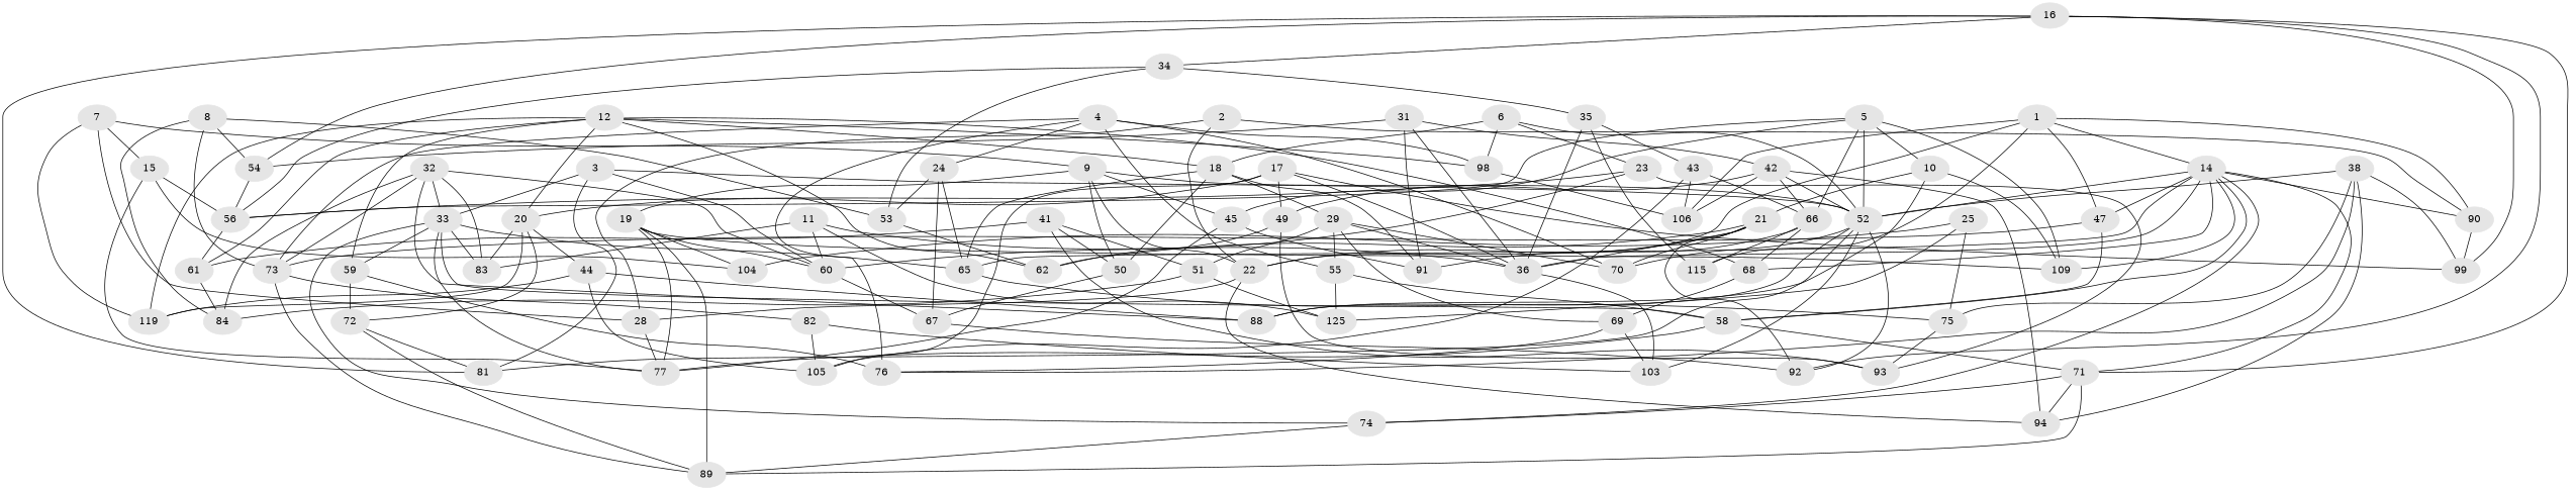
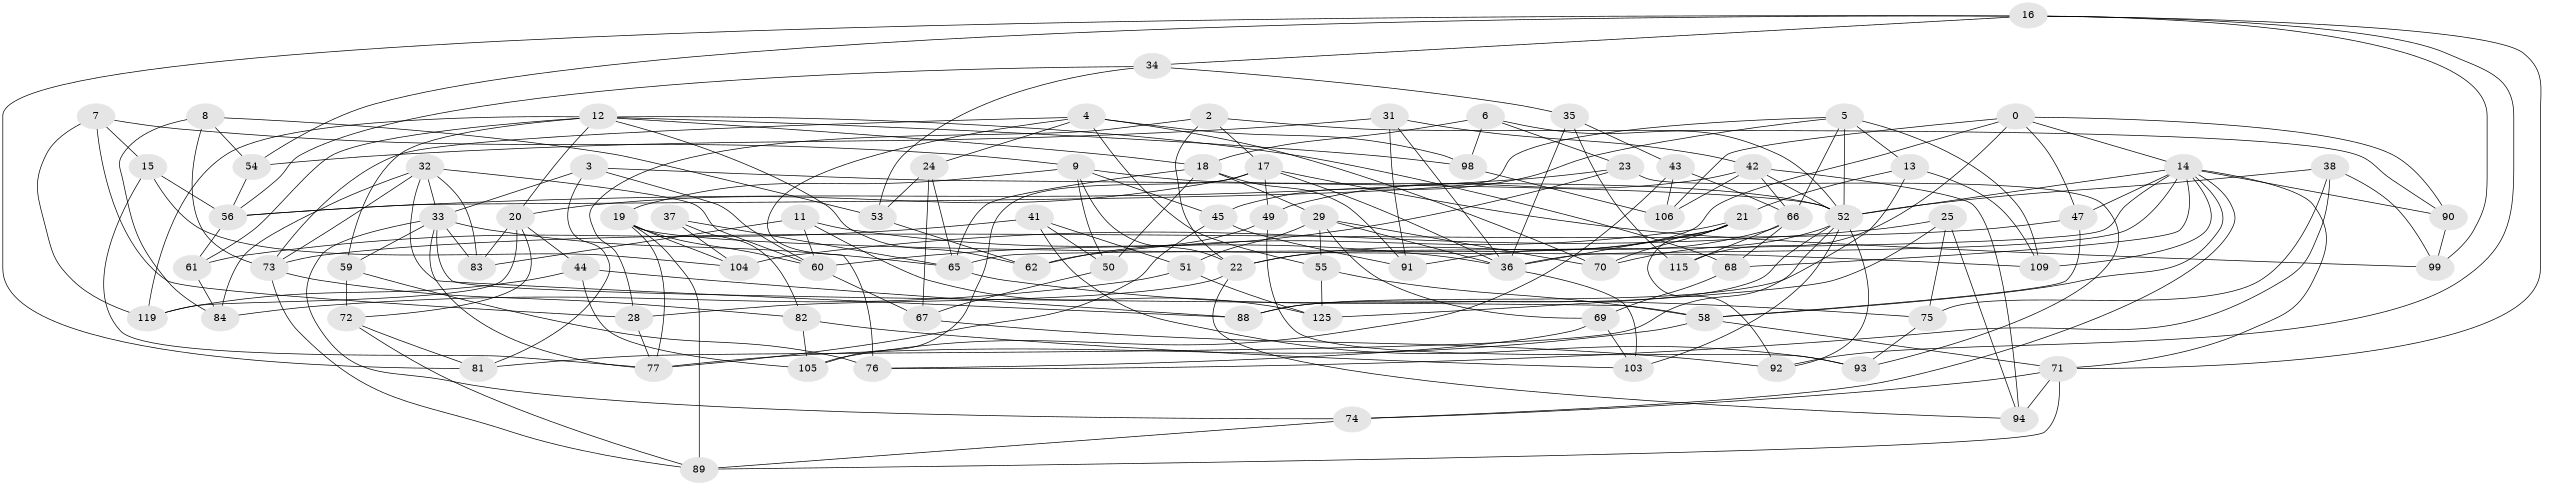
  graph {
    node [color=gray90 style=filled]
-   1 [super="+85"]
+   1 [super="+85" label=0]
    14 [super="+26+39+118+15"]
    22 [super="+108"]
    47
    90
    106
    115
    52 [super="+87+78"]
    109
    36 [super="+46"]
    68
    58 [super="+95"]
    65 [super="+107"]
    71 [super="+79"]
    74
    28
    94
    73 [super="+110"]
    99
    17 [super="+30"]
    20 [super="+27"]
    49
    105
    2
    77 [super="+124"]
    33 [super="+48"]
    83
    59
    3
    60 [super="+100"]
    81
    70
    88
    92
    103
    67
    4 [super="+122"]
    24
    55
    76
    98
    53
    125
    89
    82
    5 [super="+96"]
-   13 [label=10]
+   13
    45
    56 [super="+80"]
    66 [super="+112"]
    21 [super="+86"]
    91
    61
    18 [super="+123"]
    50
    29 [super="+40"]
    6
    23
    93
    9 [super="+114"]
    19 [super="+102"]
    7
    n63 [label=15]
    119
    104
    8
    54
    84
    62
    11
    12 [super="+63+111"]
    44
    72
    69
    75
    16 [super="+64"]
    34
    35
    51
    25
    31
    42 [super="+57"]
    32 [super="+97"]
    43
+   37
    38
    41
    1 -- 14
    1 -- 22
    1 -- 47
    1 -- 90
    1 -- 106
    1 -- 115
    14 -- 47
    14 -- 90
    14 -- 52
    14 -- 109
    14 -- 36
    14 -- 68
    14 -- 58
    14 -- 65 [weight=2]
    14 -- 71
    14 -- 74
    22 -- 28
    22 -- 94
    47 -- 58
    47 -- 73
    90 -- 99
    52 -- 81
    52 -- 70
    52 -- 88
    52 -- 92
    52 -- 103
    36 -- 103
    68 -- 69
    58 -- 71
    58 -- 77
    65 -- 75
    71 -- 74
    71 -- 94
    71 -- 89
    74 -- 89
    28 -- 77
    73 -- 89
    73 -- 82
    17 -- 36
    17 -- 99
    17 -- 20
    17 -- 49
    17 -- 105
    20 -- 83
    20 -- 119
    20 -- 44
    20 -- 72
    49 -- 93
    49 -- 62
    2 -- 22
    2 -- 90
    2 -- 28
+   2 -- 17
    33 -- 58
    33 -- 65
    33 -- 74
    33 -- 77
    33 -- 83
    33 -- 59
    59 -- 76
    59 -- 72
    3 -- 52
    3 -- 33
    3 -- 60
    3 -- 81
    60 -- 67
    67 -- 92
    4 -- 73
    4 -- 70
    4 -- 24
    4 -- 55
    4 -- 76
    4 -- 98
    24 -- 65
    24 -- 67
    24 -- 53
    55 -- 58
    55 -- 125
    98 -- 106
    53 -- 62
    82 -- 105
    82 -- 103
    5 -- 52
    5 -- 109
    5 -- 13
    5 -- 45
    5 -- 56
    5 -- 66
    13 -- 109
    13 -- 88
    13 -- 21
    45 -- 77
    45 -- 91
    56 -- 61
    66 -- 115
    66 -- 68
    66 -- 91
    21 -- 22
    21 -- 36
    21 -- 70
    21 -- 92
    21 -- 62
    61 -- 84
    18 -- 65
    18 -- 91
    18 -- 50
    18 -- 29
    50 -- 67
    29 -- 36
    29 -- 70
    29 -- 55
    29 -- 69
    29 -- 51
    6 -- 52
    6 -- 98
    6 -- 18
    6 -- 23
    23 -- 60
    23 -- 56
    23 -- 93
    9 -- 22
    9 -- 52
    9 -- 45
    9 -- 50
    9 -- 19
    19 -- 109
    19 -- 77
    19 -- 60
    19 -- 89
    19 -- 104
    7 -- 28
    7 -- 9
    7 -- n63
    7 -- 119
    n63 -- 77
    n63 -- 56
    n63 -- 104
    8 -- 73
    8 -- 53
    8 -- 54
    8 -- 84
    54 -- 56
    11 -- 36
    11 -- 83
    11 -- 60
    11 -- 125
    12 -- 68
    12 -- 20
    12 -- 59
    12 -- 98
    12 -- 61
    12 -- 18
    12 -- 119
    12 -- 62
    44 -- 105
    44 -- 88
    44 -- 119
    72 -- 81
    72 -- 89
    69 -- 103
    69 -- 76
    75 -- 93
    16 -- 71
    16 -- 99
    16 -- 81
    16 -- 92
    16 -- 54
    16 -- 34
    34 -- 53
    34 -- 56
    34 -- 35
    35 -- 115
    35 -- 36
    35 -- 43
    51 -- 125
    51 -- 84
-   38 -- 94
+   25 -- 94
    25 -- 125
    25 -- 104
    25 -- 75
    31 -- 36
    31 -- 91
    31 -- 54
    31 -- 42
    42 -- 106
    42 -- 52
    42 -- 94
    42 -- 49
    42 -- 66
    32 -- 73
    32 -- 33
    32 -- 83
    32 -- 60
    32 -- 88
    32 -- 84
    43 -- 106
    43 -- 105
    43 -- 66
+   37 -- 65 [weight=2]
+   37 -- 82
+   37 -- 104
    38 -- 52
    38 -- 99
    38 -- 76
    38 -- 75
    41 -- 61
    41 -- 50
    41 -- 93
    41 -- 51
  }
